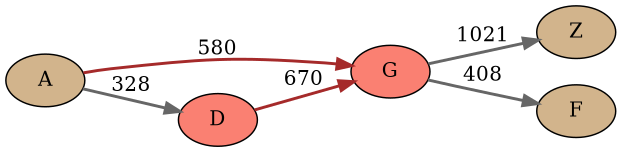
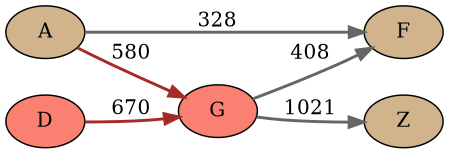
  digraph {
    rankdir=LR
    node [fillcolor=tan style=filled]
    edge [color=gray40 style=bold]
    G [fillcolor=salmon]
    A
    D [fillcolor=salmon]
    Z
    F
    G -> Z [label=1021]
    G -> F [label=408]
    A -> G [color=brown label=580]
-   A -> D [label=328]
+   A -> F [label=328]
    D -> G [color=brown label=670]
  }
